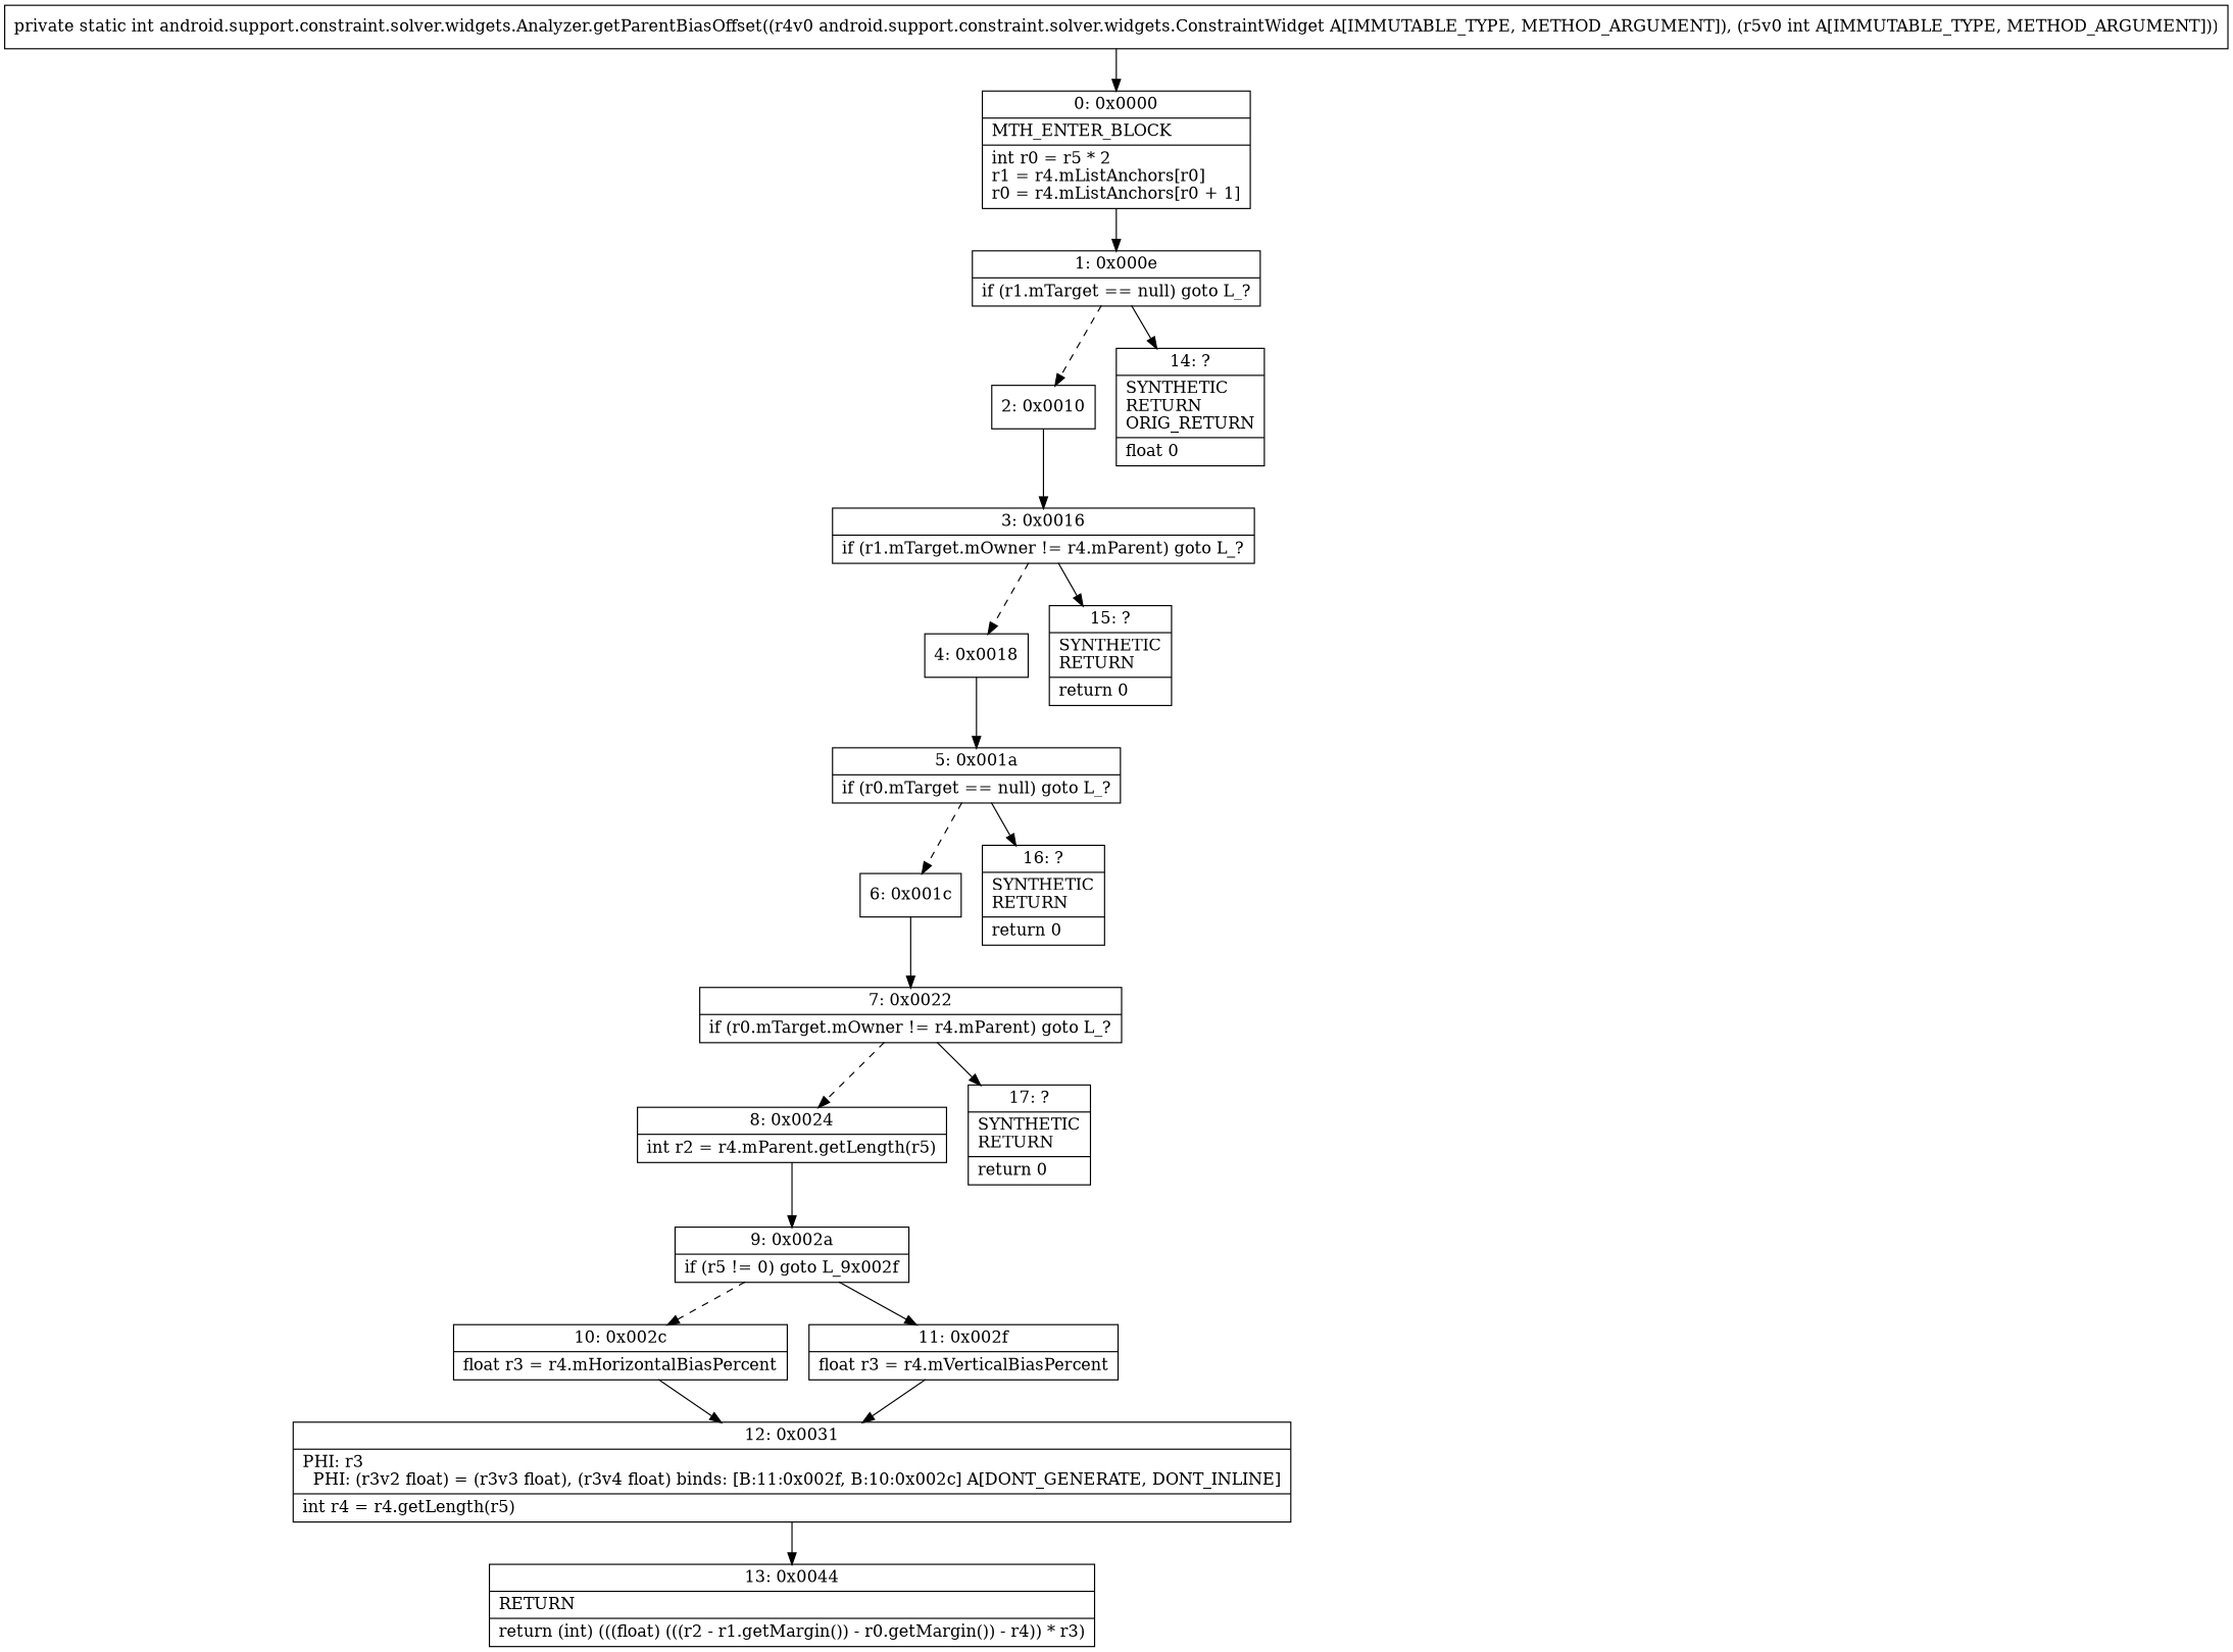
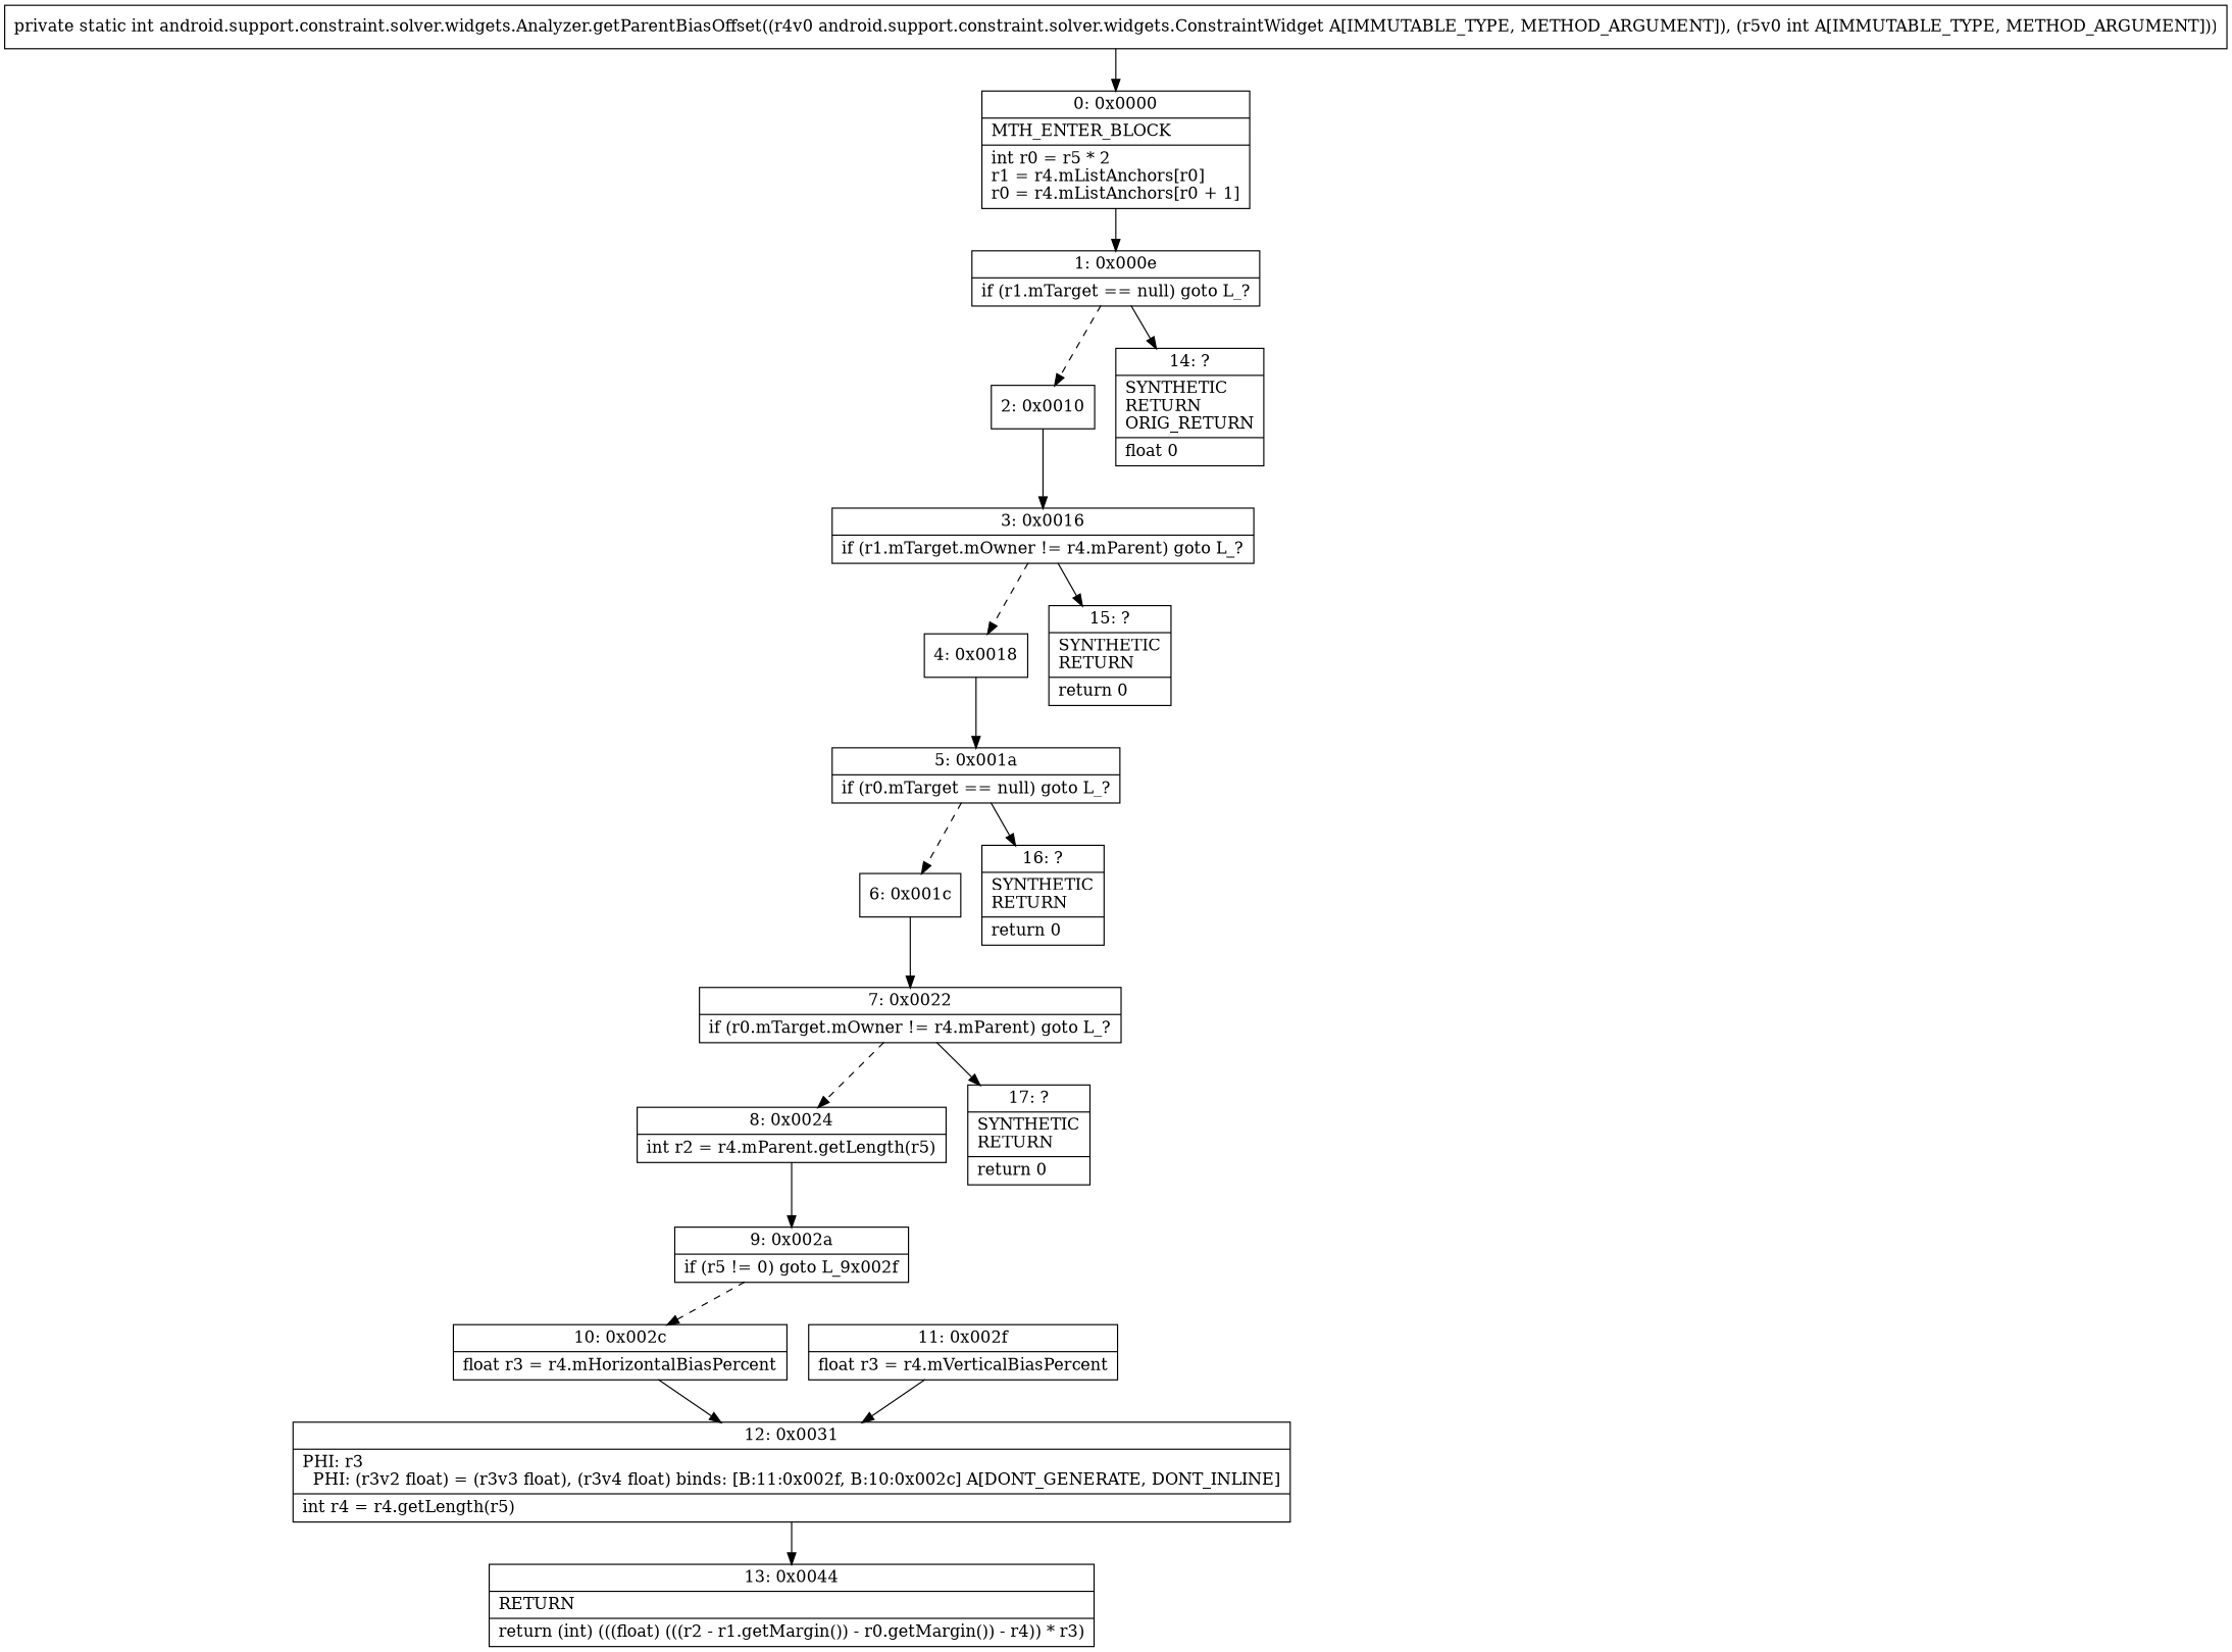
  digraph {
    node [shape=record]
    n1 [label="{0\:\ 0x0000|MTH_ENTER_BLOCK\l|int r0 = r5 * 2\lr1 = r4.mListAnchors[r0]\lr0 = r4.mListAnchors[r0 + 1]\l}"]
    n2 [label="{1\:\ 0x000e|if (r1.mTarget == null) goto L_?\l}"]
    n3 [label="{2\:\ 0x0010}"]
    n4 [label="{14\:\ ?|SYNTHETIC\lRETURN\lORIG_RETURN\l|float 0\l}"]
    n5 [label="{3\:\ 0x0016|if (r1.mTarget.mOwner != r4.mParent) goto L_?\l}"]
    n6 [label="{4\:\ 0x0018}"]
    n7 [label="{15\:\ ?|SYNTHETIC\lRETURN\l|return 0\l}"]
    n8 [label="{5\:\ 0x001a|if (r0.mTarget == null) goto L_?\l}"]
    n9 [label="{6\:\ 0x001c}"]
    n10 [label="{16\:\ ?|SYNTHETIC\lRETURN\l|return 0\l}"]
    n11 [label="{7\:\ 0x0022|if (r0.mTarget.mOwner != r4.mParent) goto L_?\l}"]
    n12 [label="{8\:\ 0x0024|int r2 = r4.mParent.getLength(r5)\l}"]
    n13 [label="{17\:\ ?|SYNTHETIC\lRETURN\l|return 0\l}"]
    n14 [label="{9\:\ 0x002a|if (r5 != 0) goto L_9x002f\l}"]
    n15 [label="{10\:\ 0x002c|float r3 = r4.mHorizontalBiasPercent\l}"]
    n16 [label="{11\:\ 0x002f|float r3 = r4.mVerticalBiasPercent\l}"]
    n17 [label="{12\:\ 0x0031|PHI: r3 \l  PHI: (r3v2 float) = (r3v3 float), (r3v4 float) binds: [B:11:0x002f, B:10:0x002c] A[DONT_GENERATE, DONT_INLINE]\l|int r4 = r4.getLength(r5)\l}"]
    n18 [label="{13\:\ 0x0044|RETURN\l|return (int) (((float) (((r2 \- r1.getMargin()) \- r0.getMargin()) \- r4)) * r3)\l}"]
    n19 [label="{private static int android.support.constraint.solver.widgets.Analyzer.getParentBiasOffset((r4v0 android.support.constraint.solver.widgets.ConstraintWidget A[IMMUTABLE_TYPE, METHOD_ARGUMENT]), (r5v0 int A[IMMUTABLE_TYPE, METHOD_ARGUMENT])) }"]
    n1 -> n2
    n2 -> n3 [style=dashed]
    n2 -> n4
    n3 -> n5
    n5 -> n6 [style=dashed]
    n5 -> n7
    n6 -> n8
    n8 -> n9 [style=dashed]
    n8 -> n10
    n9 -> n11
    n11 -> n12 [style=dashed]
    n11 -> n13
    n12 -> n14
    n14 -> n15 [style=dashed]
-   n14 -> n16
    n15 -> n17
    n16 -> n17
    n17 -> n18
    n19 -> n1
  }
